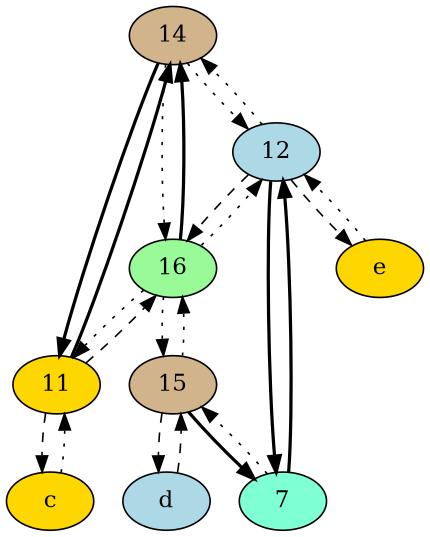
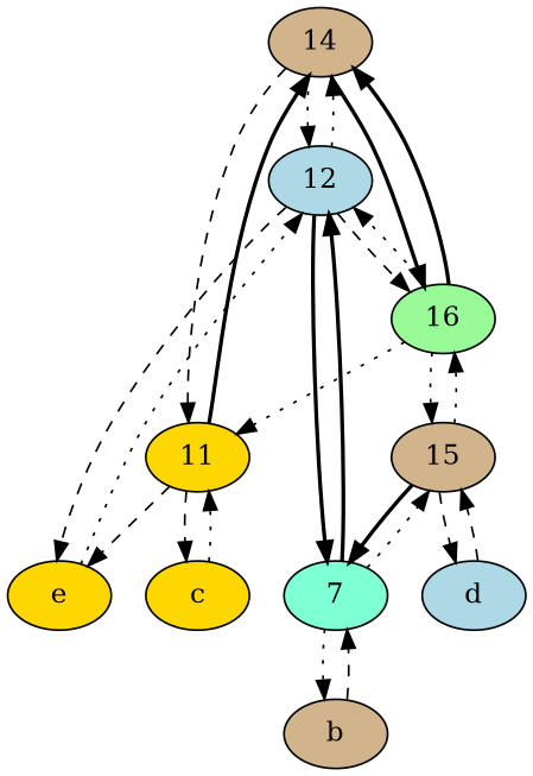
  digraph {
    node [fillcolor=tan style=filled]
    edge [style=dotted]
    14
    12 [fillcolor=lightblue]
    16 [fillcolor=palegreen]
    11 [fillcolor=gold]
    7 [fillcolor=aquamarine]
    e [fillcolor=gold]
+   b
    15
    d [fillcolor=lightblue]
    c [fillcolor=gold]
    14 -> 12
-   14 -> 16
-   14 -> 11 [style=bold]
+   14 -> 16 [style=bold]
+   14 -> 11 [style=dashed]
    12 -> 14
    12 -> 16 [style=dashed]
    12 -> 7 [style=bold]
    12 -> e [style=dashed]
    16 -> 14 [style=bold]
    16 -> 12
    16 -> 11
    16 -> 15
    11 -> 14 [style=bold]
-   11 -> 16 [style=dashed]
+   11 -> e [style=dashed]
    11 -> c [style=dashed]
    7 -> 12 [style=bold]
+   7 -> b
    7 -> 15
    e -> 12
+   b -> 7 [style=dashed]
    15 -> 16
    15 -> 7 [style=bold]
    15 -> d [style=dashed]
    d -> 15 [style=dashed]
    c -> 11
  }
